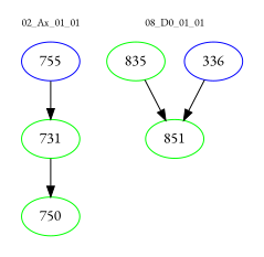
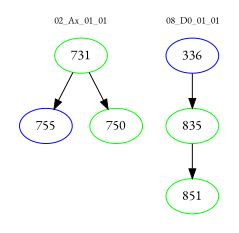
  digraph {
    fontname="EB Garamond"
    node [color=green fontname="EB Garamond"]
    edge [color=black fontname="EB Garamond"]
    n1 [color=blue label=755]
    n2 [label=731]
    n3 [label=750]
    n4 [color=blue label=336]
    n5 [label=835]
    n6 [label=851]
    subgraph cluster_1 {
      color=white
      fontsize=10
      label="02_Ax_01_01"
      n1
      n2
      n3
    }
    subgraph cluster_2 {
      color=white
      fontsize=10
      label="08_D0_01_01"
      n4
      n5
      n6
    }
-   n1 -> n2
+   n2 -> n1
    n2 -> n3
-   n4 -> n6
+   n4 -> n5
    n5 -> n6
  }
